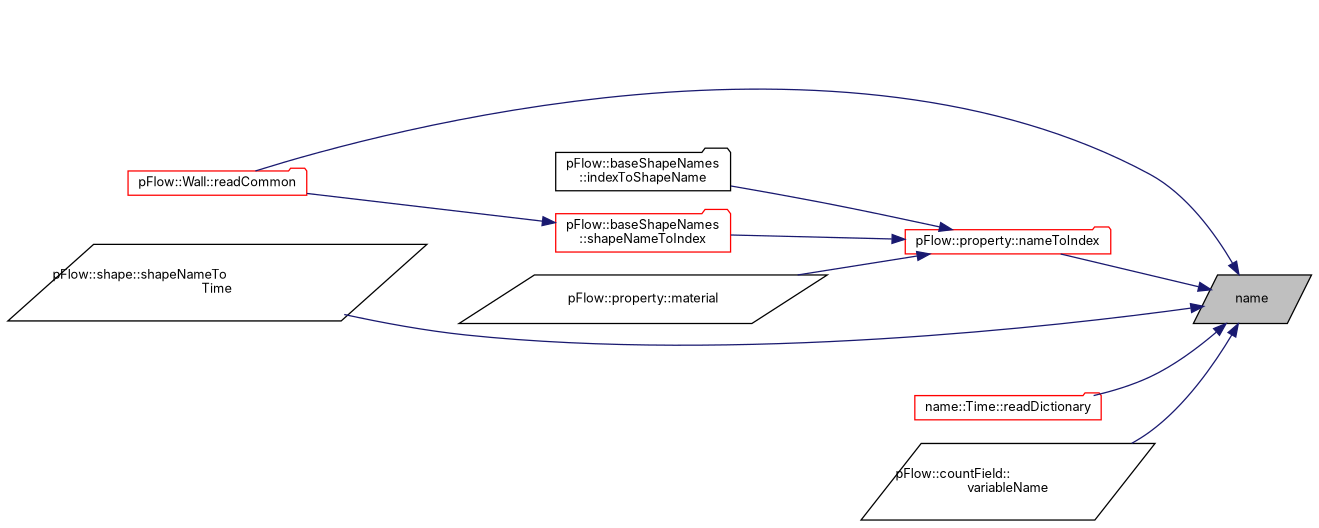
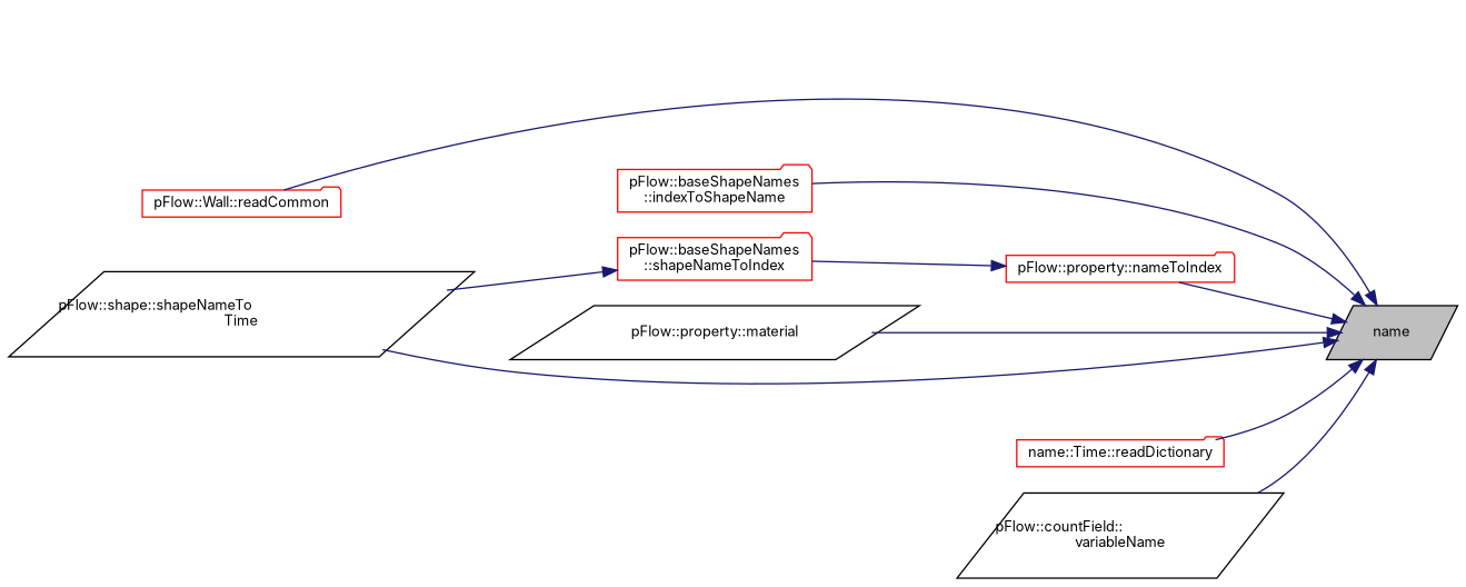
  digraph {
    fontname=Inter
    rankdir=RL
    node [color=black fillcolor=white fontname=Inter fontsize=10 shape=folder style=filled]
    edge [color=midnightblue dir=back fontname=Inter fontsize=10 labelfontname=Helvetica labelfontsize=10 style=solid]
    n1 [fillcolor=grey75 fontcolor=black height=0.2 label=name shape=parallelogram width=0.4]
-   n2 [height=0.2 label="pFlow::baseShapeNames\l::indexToShapeName" width=0.4]
+   n2 [color=red height=0.2 label="pFlow::baseShapeNames\l::indexToShapeName" width=0.4]
    n3 [height=0.2 label="pFlow::property::material" shape=parallelogram width=0.4]
    n4 [color=red height=0.2 label="pFlow::property::nameToIndex" width=0.4]
    n5 [color=red height=0.2 label="pFlow::Wall::readCommon" width=0.4]
    n6 [color=red height=0.2 label="name::Time::readDictionary" width=0.4]
    n7 [height=0.2 label="pFlow::shape::shapeNameTo\lTime" shape=parallelogram width=0.4]
    n8 [height=0.2 label="pFlow::countField::\lvariableName" shape=parallelogram width=0.4]
    n9 [color=red height=0.2 label="pFlow::baseShapeNames\l::shapeNameToIndex" width=0.4]
-   n4 -> n2
-   n4 -> n3
+   n1 -> n2
+   n1 -> n3
    n1 -> n4
    n1 -> n5
    n1 -> n6
    n1 -> n7
    n1 -> n8
    n4 -> n9
-   n9 -> n5
+   n9 -> n7
  }
